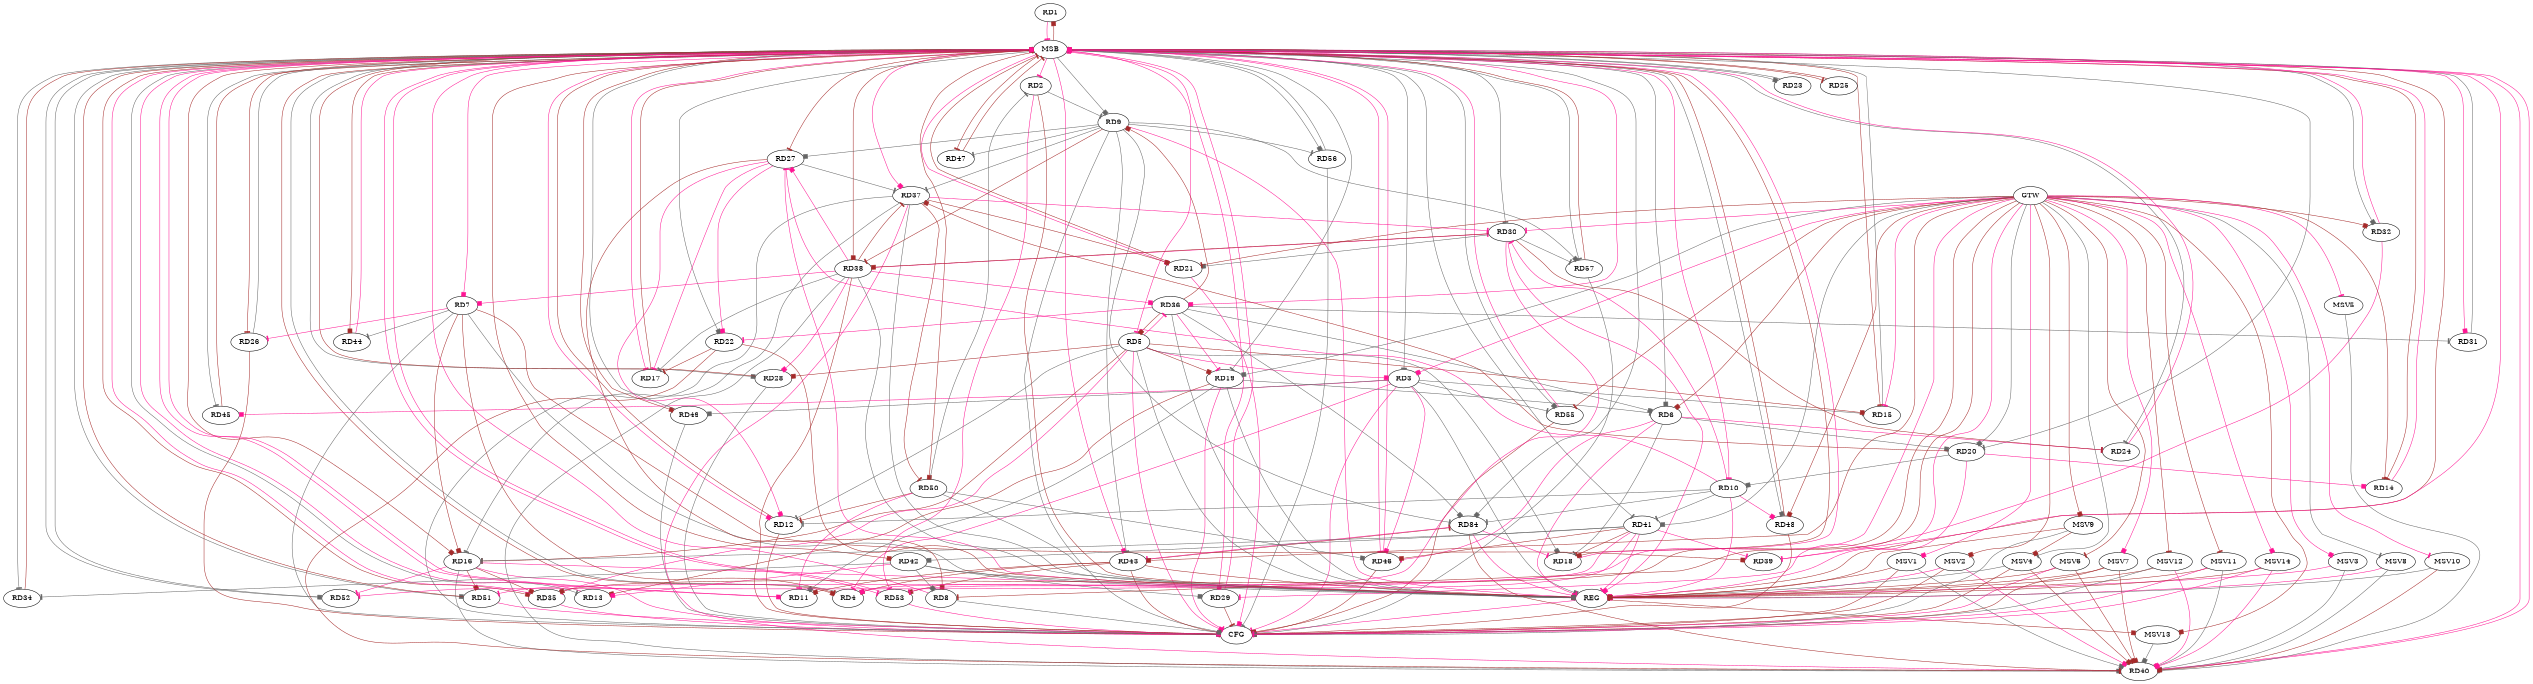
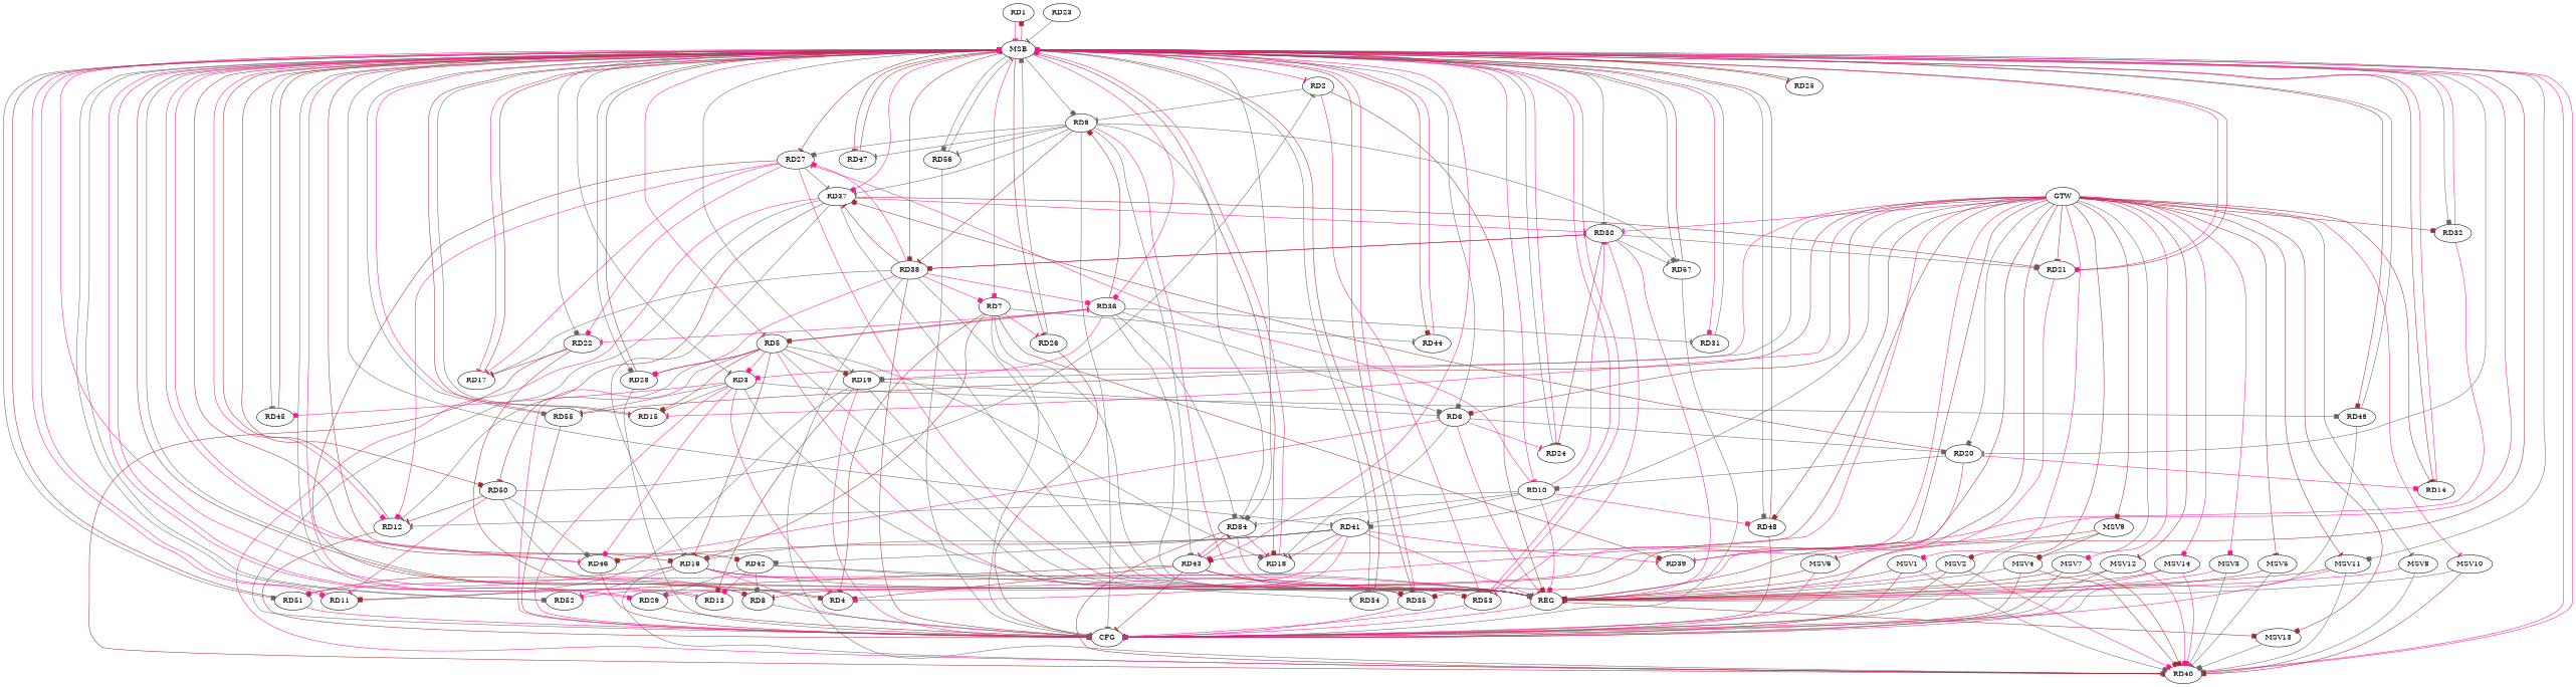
  strict digraph {
    edge [arrowhead=box color=deeppink]
    n1 [label=RD1]
    n2 [label=MSB]
    n3 [label=RD2]
    n4 [label=RD9]
    n5 [label=RD53]
    n6 [label=REG]
    n7 [label=RD3]
    n8 [label=RD4]
    n9 [label=RD45]
    n10 [label=RD46]
    n11 [label=RD49]
    n12 [label=RD55]
    n13 [label=RD5]
    n14 [label=RD12]
    n15 [label=RD15]
    n16 [label=RD16]
    n17 [label=RD18]
    n18 [label=RD19]
    n19 [label=RD28]
    n20 [label=RD35]
    n21 [label=RD36]
    n22 [label=RD6]
    n23 [label=RD20]
    n24 [label=RD24]
    n25 [label=RD7]
    n26 [label=RD26]
    n27 [label=RD44]
    n28 [label=RD27]
    n29 [label=RD37]
    n30 [label=RD38]
    n31 [label=RD43]
    n32 [label=RD47]
    n33 [label=RD84]
    n34 [label=RD56]
    n35 [label=RD57]
    n36 [label=RD10]
    n37 [label=RD30]
    n38 [label=RD41]
    n39 [label=RD48]
    n40 [label=RD11]
    n41 [label=RD13]
    n42 [label=RD14]
    n43 [label=RD40]
    n44 [label=RD51]
    n45 [label=RD52]
    n46 [label=RD17]
    n47 [label=RD21]
    n48 [label=RD22]
    n49 [label=RD23]
    n50 [label=RD25]
    n51 [label=RD29]
    n52 [label=RD31]
    n53 [label=RD32]
    n54 [label=RD34]
    n55 [label=RD50]
    n56 [label=RD42]
    n57 [label=CFG]
    n58 [label=MSV13]
    n59 [label=RD39]
    n60 [label=RD8]
    n61 [label=GTW]
    n62 [label=MSV1]
    n63 [label=MSV2]
    n64 [label=MSV3]
    n65 [label=MSV4]
    n66 [label=MSV5]
    n67 [label=MSV6]
    n68 [label=MSV7]
    n69 [label=MSV8]
    n70 [label=MSV9]
    n71 [label=MSV10]
    n72 [label=MSV11]
    n73 [label=MSV12]
    n74 [label=MSV14]
    n1 -> n2 [arrowhead=tee]
    n2 -> n1 [color=brown]
    n2 -> n3 [arrowhead=tee]
    n2 -> n4 [color=gray40]
    n2 -> n5 [arrowhead=tee]
    n2 -> n6 [color=brown]
    n2 -> n7 [arrowhead=tee color=gray40]
    n2 -> n8 [color=brown]
    n2 -> n9 [arrowhead=tee color=gray40]
    n2 -> n10 [arrowhead=tee]
    n2 -> n11 [color=brown]
    n2 -> n12 [color=gray40]
    n2 -> n13 [arrowhead=tee]
    n2 -> n14
    n2 -> n15 [arrowhead=tee color=brown]
    n2 -> n16 [color=brown]
    n2 -> n17 [color=brown]
    n2 -> n18 [arrowhead=tee color=gray40]
    n2 -> n19 [color=gray40]
    n2 -> n20 [color=brown]
    n2 -> n21
    n2 -> n22 [color=gray40]
    n2 -> n23 [arrowhead=tee color=gray40]
    n2 -> n24 [arrowhead=tee color=gray40]
    n2 -> n25
    n2 -> n26 [arrowhead=tee color=brown]
    n2 -> n27 [color=brown]
    n2 -> n28 [arrowhead=tee color=brown]
    n2 -> n29
    n2 -> n30 [color=brown]
    n2 -> n31
    n2 -> n32 [arrowhead=tee color=brown]
    n2 -> n33 [color=gray40]
    n2 -> n34 [color=gray40]
    n2 -> n35 [arrowhead=tee color=gray40]
    n2 -> n36 [arrowhead=tee]
    n2 -> n37 [arrowhead=tee color=gray40]
    n2 -> n38 [arrowhead=tee color=gray40]
    n2 -> n39 [color=gray40]
    n2 -> n40
    n2 -> n41 [arrowhead=tee color=gray40]
    n2 -> n42 [arrowhead=tee color=brown]
    n2 -> n43
    n2 -> n44 [color=gray40]
    n2 -> n45 [color=gray40]
    n2 -> n46 [arrowhead=tee]
    n2 -> n47
    n2 -> n48 [color=gray40]
-   n2 -> n49 [color=gray40]
+   n2 -> n72 [color=gray40]
    n2 -> n50 [arrowhead=tee color=brown]
    n2 -> n51
    n2 -> n52
    n2 -> n53 [color=gray40]
    n2 -> n54 [arrowhead=tee color=gray40]
    n2 -> n55 [color=brown]
    n2 -> n56 [color=brown]
    n3 -> n4 [arrowhead=tee color=gray40]
    n3 -> n5 [arrowhead=tee]
    n3 -> n6 [color=brown]
    n4 -> n6 [arrowhead=tee]
    n4 -> n28 [color=gray40]
    n4 -> n29 [arrowhead=tee color=gray40]
    n4 -> n30 [arrowhead=tee color=brown]
    n4 -> n31 [arrowhead=tee color=gray40]
    n4 -> n32 [arrowhead=tee color=gray40]
    n4 -> n33 [arrowhead=tee color=gray40]
    n4 -> n34 [arrowhead=tee color=gray40]
    n4 -> n35 [color=gray40]
    n4 -> n57 [arrowhead=tee color=gray40]
    n5 -> n2
    n5 -> n57 [arrowhead=tee]
    n6 -> n57 [arrowhead=tee]
    n6 -> n58 [color=brown]
    n7 -> n6 [color=gray40]
    n7 -> n8 [arrowhead=tee]
    n7 -> n9
    n7 -> n10
    n7 -> n11 [color=gray40]
    n7 -> n12 [arrowhead=tee color=gray40]
    n7 -> n15 [arrowhead=tee color=gray40]
    n7 -> n57 [arrowhead=tee]
    n8 -> n2 [color=gray40]
    n9 -> n2 [color=brown]
    n10 -> n2
    n10 -> n57 [color=brown]
    n11 -> n2 [arrowhead=tee color=gray40]
    n11 -> n57 [arrowhead=tee color=gray40]
    n12 -> n2
    n12 -> n57 [color=brown]
    n13 -> n6 [color=gray40]
    n13 -> n7
    n13 -> n14 [arrowhead=tee color=gray40]
    n13 -> n15 [color=brown]
    n13 -> n16 [arrowhead=tee color=brown]
    n13 -> n17 [color=gray40]
    n13 -> n18 [color=brown]
    n13 -> n19 [color=brown]
    n13 -> n20 [arrowhead=tee]
    n13 -> n21 [arrowhead=tee]
    n13 -> n57
    n14 -> n2 [arrowhead=tee color=brown]
    n14 -> n57 [color=brown]
    n15 -> n2 [arrowhead=tee color=gray40]
    n16 -> n6
    n16 -> n20 [color=brown]
    n16 -> n43 [color=gray40]
    n16 -> n44 [color=brown]
    n16 -> n45 [arrowhead=tee]
    n16 -> n57
    n17 -> n2
    n18 -> n6 [color=gray40]
    n18 -> n22 [arrowhead=tee color=gray40]
    n18 -> n40 [color=gray40]
    n18 -> n41 [color=brown]
    n18 -> n57 [arrowhead=tee]
    n19 -> n2 [color=brown]
    n19 -> n57 [arrowhead=tee color=gray40]
    n20 -> n2 [arrowhead=tee]
    n20 -> n57 [arrowhead=tee]
    n21 -> n4 [color=brown]
    n21 -> n6 [color=gray40]
    n21 -> n13 [color=brown]
    n21 -> n18 [arrowhead=tee]
    n21 -> n22 [color=gray40]
    n21 -> n33 [color=gray40]
    n21 -> n48 [arrowhead=tee]
    n21 -> n52 [arrowhead=tee color=gray40]
    n22 -> n6 [arrowhead=tee]
    n22 -> n10 [arrowhead=tee]
    n22 -> n17 [arrowhead=tee color=gray40]
    n22 -> n23 [color=gray40]
    n22 -> n24 [arrowhead=tee]
    n23 -> n6
    n23 -> n29 [color=brown]
    n23 -> n36 [color=gray40]
    n23 -> n42
    n24 -> n2 [arrowhead=tee]
    n25 -> n6 [color=gray40]
    n25 -> n8 [arrowhead=tee color=brown]
    n25 -> n16 [color=brown]
    n25 -> n26 [arrowhead=tee]
    n25 -> n27 [arrowhead=tee color=gray40]
    n25 -> n57 [arrowhead=tee color=gray40]
    n25 -> n59 [color=brown]
    n26 -> n2 [color=gray40]
    n26 -> n57 [arrowhead=tee color=brown]
    n27 -> n2
    n28 -> n6 [arrowhead=tee]
    n28 -> n14
    n28 -> n29 [arrowhead=tee color=gray40]
    n28 -> n46 [arrowhead=tee]
    n28 -> n48
    n28 -> n60 [color=brown]
    n29 -> n6 [arrowhead=tee color=gray40]
    n29 -> n16 [arrowhead=tee color=gray40]
    n29 -> n37 [arrowhead=tee]
    n29 -> n43 [arrowhead=tee]
    n29 -> n47 [color=brown]
    n29 -> n55 [arrowhead=tee color=brown]
    n29 -> n57 [color=gray40]
    n30 -> n6 [color=gray40]
    n30 -> n19
    n30 -> n21
    n30 -> n25
    n30 -> n28
    n30 -> n29 [arrowhead=tee color=brown]
    n30 -> n37 [arrowhead=tee]
    n30 -> n43 [arrowhead=tee color=gray40]
    n30 -> n46 [arrowhead=tee color=gray40]
    n30 -> n57 [arrowhead=tee color=brown]
    n31 -> n5 [color=brown]
    n31 -> n6 [color=brown]
    n31 -> n8 [color=brown]
    n31 -> n33 [arrowhead=tee color=brown]
    n31 -> n40 [color=brown]
    n31 -> n57 [arrowhead=tee color=brown]
    n32 -> n2 [arrowhead=tee color=brown]
    n33 -> n6
    n33 -> n17 [arrowhead=tee]
    n33 -> n31 [arrowhead=tee]
    n33 -> n43 [arrowhead=tee color=brown]
    n34 -> n2 [arrowhead=tee color=gray40]
    n34 -> n57 [arrowhead=tee color=gray40]
    n35 -> n2 [color=brown]
    n35 -> n57 [arrowhead=tee color=gray40]
    n36 -> n6
    n36 -> n14 [arrowhead=tee color=gray40]
    n36 -> n28 [arrowhead=tee]
    n36 -> n33 [arrowhead=tee color=gray40]
    n36 -> n37 [arrowhead=tee]
    n36 -> n38 [arrowhead=tee color=gray40]
    n36 -> n39
    n37 -> n5 [arrowhead=tee]
    n37 -> n6
    n37 -> n24 [arrowhead=tee color=brown]
    n37 -> n30 [color=brown]
    n37 -> n35 [arrowhead=tee color=gray40]
    n37 -> n47 [color=gray40]
    n38 -> n6 [arrowhead=tee]
    n38 -> n8
    n38 -> n10 [color=brown]
    n38 -> n16 [arrowhead=tee color=gray40]
    n38 -> n17 [arrowhead=tee color=brown]
    n38 -> n45 [arrowhead=tee]
    n38 -> n56 [color=gray40]
    n38 -> n59 [arrowhead=tee]
    n39 -> n2 [arrowhead=tee color=brown]
    n39 -> n57 [arrowhead=tee color=brown]
    n40 -> n2
    n41 -> n2
    n42 -> n2 [arrowhead=tee]
    n43 -> n2
    n44 -> n2 [color=brown]
    n44 -> n57
    n45 -> n2 [arrowhead=tee color=gray40]
    n46 -> n2 [arrowhead=tee color=brown]
    n47 -> n2 [arrowhead=tee color=brown]
    n47 -> n57
    n48 -> n6 [color=brown]
    n48 -> n43 [arrowhead=tee color=brown]
    n48 -> n46 [arrowhead=tee color=brown]
    n49 -> n2 [arrowhead=tee color=gray40]
    n50 -> n2 [arrowhead=tee color=brown]
    n51 -> n2
    n51 -> n57 [arrowhead=tee color=brown]
    n52 -> n2 [arrowhead=tee color=gray40]
    n53 -> n2
    n53 -> n59 [arrowhead=tee]
    n54 -> n2 [arrowhead=tee color=brown]
    n55 -> n3 [arrowhead=tee color=gray40]
    n55 -> n6 [arrowhead=tee color=gray40]
    n55 -> n10 [color=gray40]
    n55 -> n14 [arrowhead=tee color=brown]
    n55 -> n40 [arrowhead=tee]
    n56 -> n6 [color=gray40]
    n56 -> n41
    n56 -> n51 [color=gray40]
    n56 -> n54 [arrowhead=tee color=gray40]
    n56 -> n60 [color=gray40]
    n58 -> n43 [color=gray40]
    n59 -> n2
    n60 -> n2
    n60 -> n57 [color=gray40]
    n61 -> n7
    n61 -> n12 [arrowhead=tee color=brown]
    n61 -> n15 [arrowhead=tee]
    n61 -> n18 [color=gray40]
    n61 -> n20 [color=brown]
    n61 -> n22 [color=brown]
    n61 -> n23 [color=gray40]
    n61 -> n31 [color=brown]
    n61 -> n37 [arrowhead=tee]
    n61 -> n38 [color=gray40]
    n61 -> n39 [color=brown]
    n61 -> n42 [arrowhead=tee color=brown]
    n61 -> n44 [arrowhead=tee]
    n61 -> n47 [arrowhead=tee color=brown]
    n61 -> n51 [arrowhead=tee]
    n61 -> n53 [color=brown]
    n61 -> n58 [color=brown]
    n61 -> n60 [arrowhead=tee color=brown]
    n61 -> n62
    n61 -> n63 [color=brown]
    n61 -> n64
    n61 -> n65 [arrowhead=tee color=gray40]
-   n61 -> n66 [arrowhead=tee]
+   n61 -> n66 [arrowhead=tee color=brown]
    n61 -> n67 [arrowhead=tee color=brown]
    n61 -> n68
    n61 -> n69 [arrowhead=tee color=gray40]
    n61 -> n70 [color=brown]
    n61 -> n71 [arrowhead=tee]
    n61 -> n72 [arrowhead=tee color=brown]
    n61 -> n73 [arrowhead=tee color=brown]
    n61 -> n74
    n62 -> n6 [color=brown]
    n62 -> n43 [color=gray40]
    n62 -> n57 [color=brown]
    n63 -> n6
    n63 -> n43
    n63 -> n57 [color=brown]
    n64 -> n6 [arrowhead=tee]
    n64 -> n43 [arrowhead=tee color=gray40]
    n65 -> n6 [color=gray40]
    n65 -> n43 [color=brown]
    n65 -> n57 [arrowhead=tee color=brown]
+   n66 -> n6 [arrowhead=tee color=brown]
    n66 -> n43 [arrowhead=tee color=gray40]
    n67 -> n6 [color=brown]
-   n67 -> n43 [color=brown]
    n67 -> n57
    n68 -> n6 [color=brown]
    n68 -> n43 [color=brown]
    n68 -> n57 [color=brown]
    n69 -> n6
    n69 -> n43 [color=gray40]
    n70 -> n6 [color=brown]
    n70 -> n57 [color=gray40]
    n70 -> n65 [color=brown]
    n71 -> n6 [arrowhead=tee color=gray40]
    n71 -> n43 [color=brown]
    n72 -> n6 [arrowhead=tee color=brown]
    n72 -> n43 [arrowhead=tee color=gray40]
    n72 -> n57 [arrowhead=tee]
    n73 -> n6 [arrowhead=tee color=brown]
    n73 -> n43
    n73 -> n57 [arrowhead=tee color=gray40]
    n74 -> n6 [arrowhead=tee color=brown]
    n74 -> n43
    n74 -> n57 [arrowhead=tee]
  }
